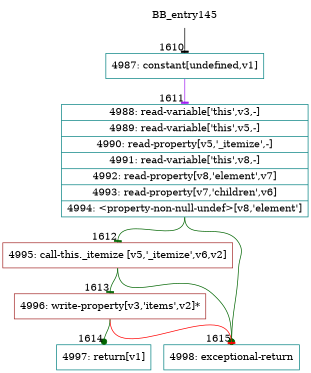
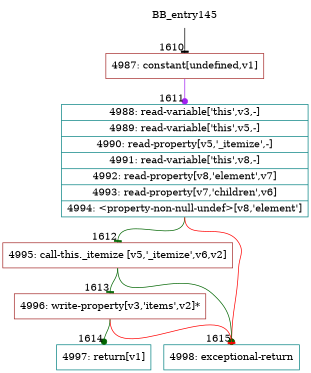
  digraph {
    fontname="DejaVu Serif"
    rankdir=TD
    node [color=teal fontname="DejaVu Serif" shape=record]
    edge [arrowhead=tee color=darkgreen fontname="DejaVu Serif" headport=n tailport=s]
    BB_entry145 [shape=none]
-   n2 [label="{4987: constant[undefined,v1]}"]
+   n2 [color=brown label="{4987: constant[undefined,v1]}"]
    n3 [label="{4988: read-variable['this',v3,-]|4989: read-variable['this',v5,-]|4990: read-property[v5,'_itemize',-]|4991: read-variable['this',v8,-]|4992: read-property[v8,'element',v7]|4993: read-property[v7,'children',v6]|4994: \<property-non-null-undef\>[v8,'element']}"]
    n4 [color=brown label="{4995: call-this._itemize [v5,'_itemize',v6,v2]}"]
    n5 [label="{4998: exceptional-return}"]
    n6 [color=brown label="{4996: write-property[v3,'items',v2]*}"]
    n7 [label="{4997: return[v1]}"]
    BB_entry145 -> n2 [color=black headlabel="    1610"]
-   n2 -> n3 [color=purple headlabel="      1611"]
+   n2 -> n3 [arrowhead=dot color=purple headlabel="      1611"]
    n3 -> n4 [headlabel="      1612"]
-   n3 -> n5 [arrowhead=dot headlabel="      1615"]
+   n3 -> n5 [arrowhead=dot color=red headlabel="      1615"]
    n4 -> n5 [arrowhead=dot]
    n4 -> n6 [headlabel="      1613"]
    n6 -> n5 [color=red]
    n6 -> n7 [arrowhead=dot headlabel="      1614"]
  }
